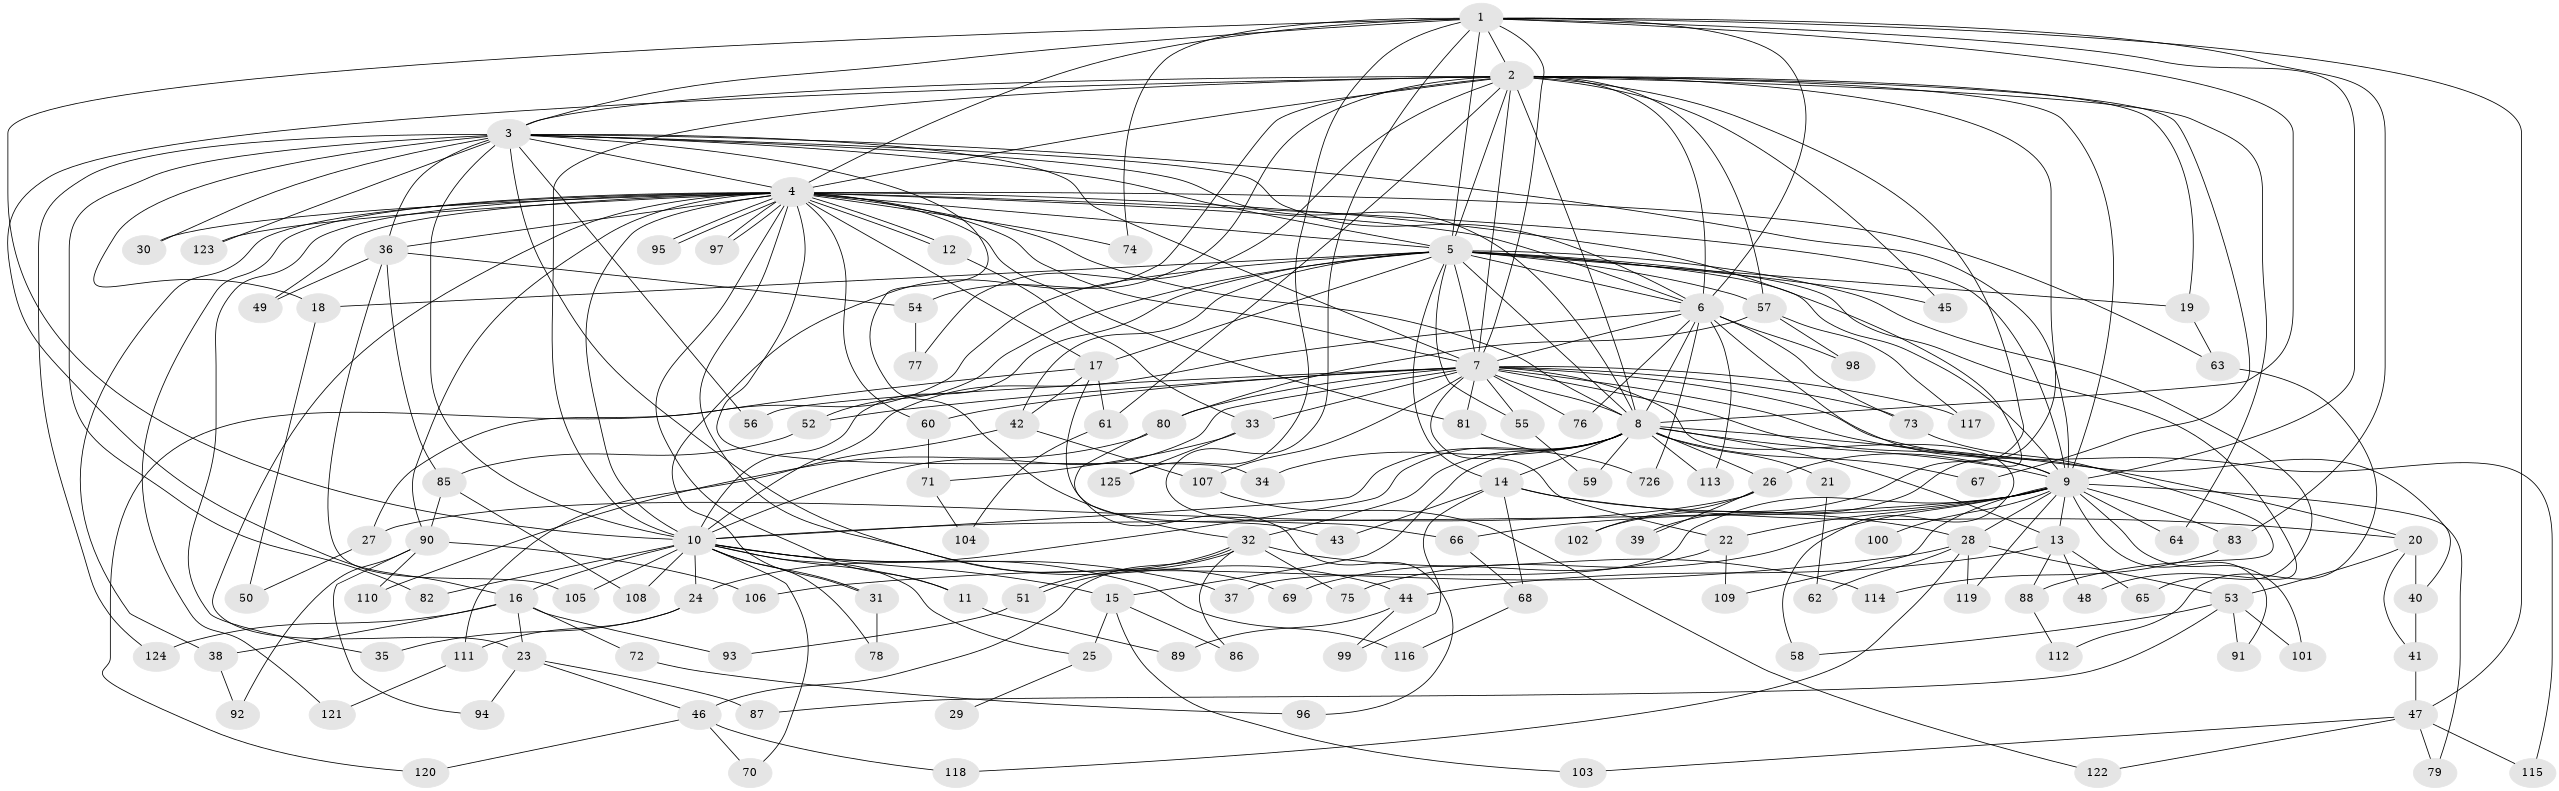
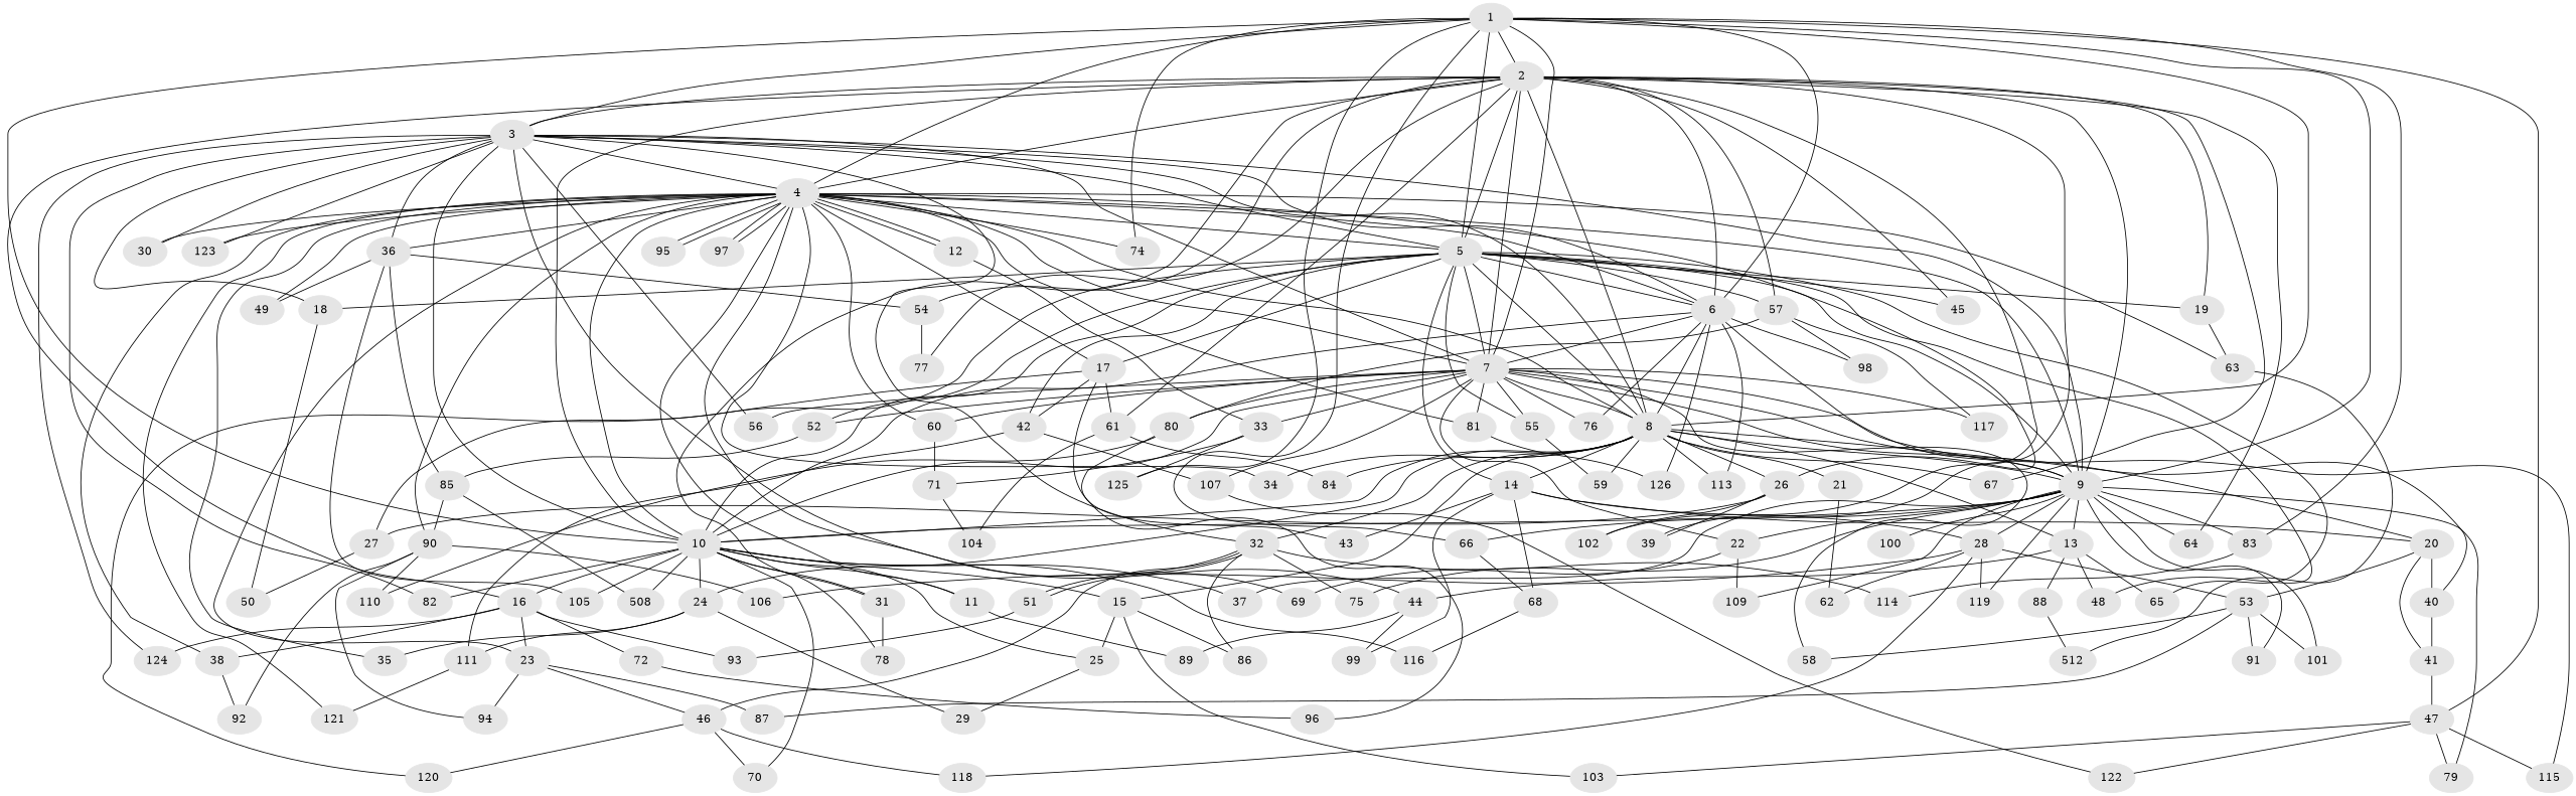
  graph {
    node [color=gray90 style=filled]
    1
    2
    3
    4
    5
    6
    7
    8
    9
    10
    47
    66
    74
    83
    125
    16
    19
    31
    39
    45
    54
    57
    61
    64
    67
    77
    102
    18
    30
    32
    36
    44
    56
    82
    123
    124
    11
    12
    17
    23
    26
    34
    35
    38
    49
    60
    63
    69
    81
    90
    95
    97
    121
    14
    27
    42
    48
    52
    55
    65
-   73
    76
    98
    113
-   126 [label=726]
+   126
    20
    22
    33
    58
    80
    107
    115
    117
    21
    13
    15
    24
    40
    59
+   84
    28
    37
    75
    79
    91
    100
    101
    109
    119
    25
    70
    78
    105
-   108
+   108 [label=508]
    116
    103
    122
    68
    114
    72
    93
    104
    50
    86
    46
    51
    85
    89
    99
    43
    120
    87
    94
    92
    71
-   112
+   112 [label=512]
    106
    110
    62
    111
    88
    41
    53
    96
    29
    118
    1 -- 2
    1 -- 3
    1 -- 4
    1 -- 5
    1 -- 6
    1 -- 7
    1 -- 8
    1 -- 9
    1 -- 10
    1 -- 47
    1 -- 66
    1 -- 74
    1 -- 83
    1 -- 125
    2 -- 3
    2 -- 4
    2 -- 5
    2 -- 6
    2 -- 7
    2 -- 8
    2 -- 9
    2 -- 10
    2 -- 16
    2 -- 19
    2 -- 31
    2 -- 39
    2 -- 45
    2 -- 54
    2 -- 57
    2 -- 61
    2 -- 64
    2 -- 67
    2 -- 77
    2 -- 102
    3 -- 4
    3 -- 5
    3 -- 6
    3 -- 7
    3 -- 8
    3 -- 9
    3 -- 10
    3 -- 18
    3 -- 30
    3 -- 32
    3 -- 36
    3 -- 44
    3 -- 56
    3 -- 82
    3 -- 123
    3 -- 124
    4 -- 5
    4 -- 6
    4 -- 7
    4 -- 8
    4 -- 9
    4 -- 10
    4 -- 74
    4 -- 30
    4 -- 36
    4 -- 123
    4 -- 11
    4 -- 12
    4 -- 12
    4 -- 17
    4 -- 23
    4 -- 26
    4 -- 34
    4 -- 35
    4 -- 38
    4 -- 49
    4 -- 60
    4 -- 63
    4 -- 69
    4 -- 81
    4 -- 90
    4 -- 95
    4 -- 95
    4 -- 97
    4 -- 97
    4 -- 121
    5 -- 6
    5 -- 7
    5 -- 8
    5 -- 9
    5 -- 10
    5 -- 19
    5 -- 45
    5 -- 57
    5 -- 18
    5 -- 17
    5 -- 14
    5 -- 27
    5 -- 42
    5 -- 48
    5 -- 52
    5 -- 55
    5 -- 65
    6 -- 7
    6 -- 8
    6 -- 9
    6 -- 10
-   6 -- 73
    6 -- 76
    6 -- 98
    6 -- 113
    6 -- 126
    7 -- 8
    7 -- 9
    7 -- 10
    7 -- 56
    7 -- 60
    7 -- 81
    7 -- 52
    7 -- 55
-   7 -- 73
    7 -- 76
    7 -- 20
    7 -- 22
    7 -- 33
    7 -- 58
    7 -- 80
    7 -- 107
    7 -- 115
    7 -- 117
    8 -- 9
    8 -- 10
    8 -- 67
    8 -- 32
    8 -- 26
    8 -- 34
    8 -- 14
    8 -- 113
    8 -- 21
    8 -- 13
    8 -- 15
    8 -- 24
    8 -- 40
    8 -- 59
+   8 -- 84
    9 -- 10
    9 -- 66
    9 -- 83
    9 -- 64
    9 -- 22
    9 -- 13
    9 -- 28
    9 -- 37
    9 -- 75
    9 -- 79
    9 -- 91
    9 -- 100
    9 -- 101
    9 -- 109
    9 -- 119
    10 -- 16
    10 -- 31
    10 -- 82
    10 -- 11
    10 -- 15
    10 -- 24
    10 -- 37
    10 -- 25
    10 -- 70
    10 -- 78
    10 -- 105
    10 -- 108
    10 -- 116
    47 -- 115
    47 -- 79
    47 -- 103
    47 -- 122
    66 -- 68
    83 -- 114
    16 -- 124
    16 -- 23
    16 -- 38
    16 -- 72
    16 -- 93
    19 -- 63
    31 -- 78
    54 -- 77
    57 -- 98
    57 -- 80
    57 -- 117
+   61 -- 84
    61 -- 104
    18 -- 50
    32 -- 75
    32 -- 114
    32 -- 86
    32 -- 46
    32 -- 51
    32 -- 51
    36 -- 54
    36 -- 49
    36 -- 105
    36 -- 85
    44 -- 89
    44 -- 99
    11 -- 89
    12 -- 33
    17 -- 61
    17 -- 42
    17 -- 43
    17 -- 120
    23 -- 46
    23 -- 87
    23 -- 94
    26 -- 39
    26 -- 102
    26 -- 27
    38 -- 92
    60 -- 71
    63 -- 112
    81 -- 126
    90 -- 94
    90 -- 92
    90 -- 106
    90 -- 110
    14 -- 20
    14 -- 28
    14 -- 68
    14 -- 99
    14 -- 43
    27 -- 50
    42 -- 107
    42 -- 111
    52 -- 85
    55 -- 59
-   73 -- 88
    20 -- 40
    20 -- 41
    20 -- 53
    22 -- 69
    22 -- 109
    33 -- 125
    33 -- 71
    80 -- 110
    80 -- 96
    107 -- 122
    21 -- 62
    13 -- 44
    13 -- 48
    13 -- 65
    13 -- 88
    15 -- 25
    15 -- 103
    15 -- 86
    24 -- 35
    24 -- 111
+   24 -- 29
    40 -- 41
    28 -- 119
    28 -- 106
    28 -- 62
    28 -- 53
    28 -- 118
    25 -- 29
    68 -- 116
    72 -- 96
    46 -- 70
    46 -- 120
    46 -- 118
    51 -- 93
    85 -- 90
    85 -- 108
    71 -- 104
    111 -- 121
    88 -- 112
    41 -- 47
    53 -- 58
    53 -- 91
    53 -- 101
    53 -- 87
  }
